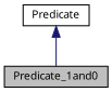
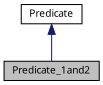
  digraph {
    fontname="Noto Sans"
    node [color=black fontname="Noto Sans" fontsize=10 shape=record style=filled]
-   n1 [fillcolor=grey75 fontcolor=black height=0.2 label=Predicate_1and0 width=0.4]
+   n1 [fillcolor=grey75 fontcolor=black height=0.2 label=Predicate_1and2 width=0.4]
    n2 [fillcolor=white height=0.2 label=Predicate width=0.4]
    n2 -> n1 [color=midnightblue dir=back fontname="Noto Sans" fontsize=10 labelfontname=Helvetica labelfontsize=10 style=solid]
  }
